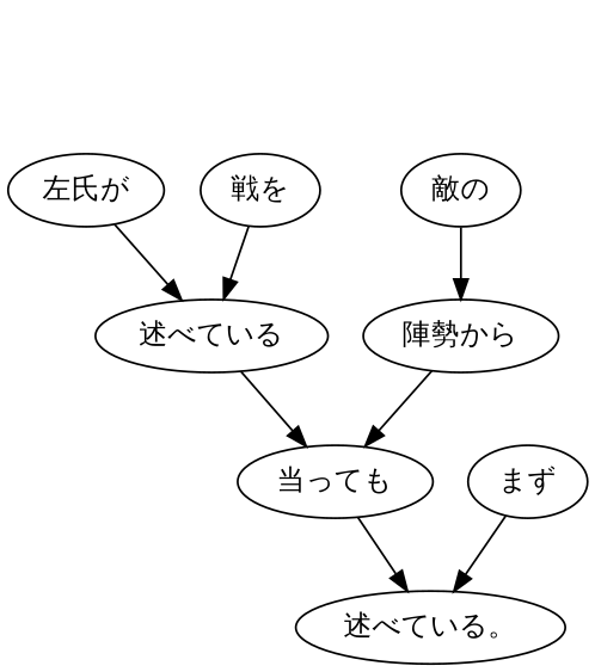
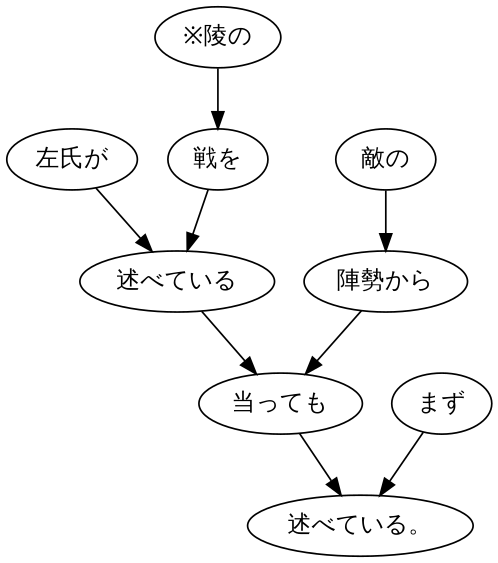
  digraph {
    fontname=Ubuntu
    node [fontname=Ubuntu]
    edge [fontname=Ubuntu]
    n1 [label="左氏が"]
    n2 [label="述べている"]
    n3 [label="当っても"]
+   n4 [label="※陵の"]
    n5 [label="戦を"]
    n6 [label="述べている。"]
    n7 [label="まず"]
    n8 [label="敵の"]
    n9 [label="陣勢から"]
    n1 -> n2
    n2 -> n3
    n3 -> n6
+   n4 -> n5
    n5 -> n2
    n7 -> n6
    n8 -> n9
    n9 -> n3
  }
